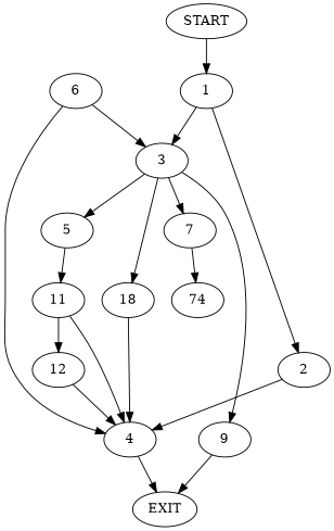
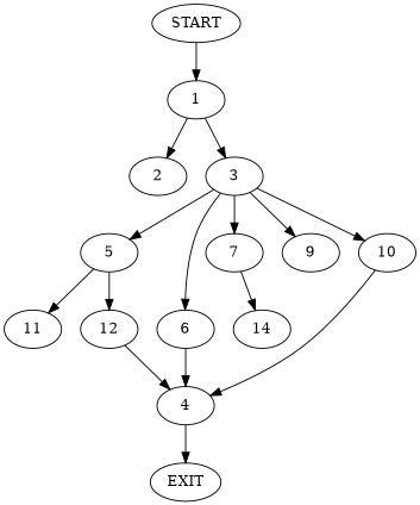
  digraph {
    n1 [label=START]
    1
    2
    3
    4
    5
    6
    7
    9
-   10 [label=18]
+   10
    n11 [label=EXIT]
    11
    12
-   14 [label=74]
+   14
    n1 -> 1
    1 -> 2
    1 -> 3
-   2 -> 4
    3 -> 5
-   6 -> 3
+   3 -> 6
    3 -> 7
    3 -> 9
    3 -> 10
    4 -> n11
    5 -> 11
-   11 -> 12
+   5 -> 12
    6 -> 4
    7 -> 14
-   9 -> n11
    10 -> 4
-   11 -> 4
    12 -> 4
  }
